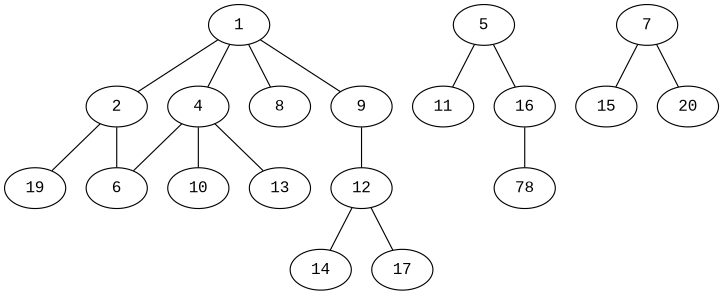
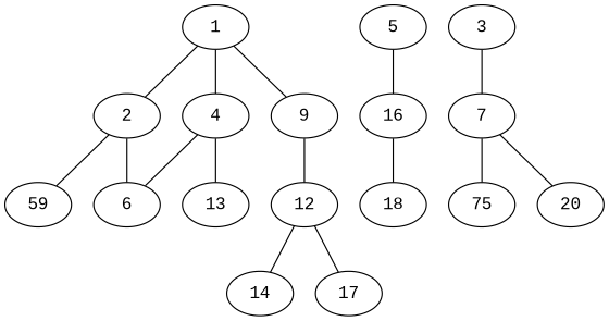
  graph {
    fontname="Liberation Mono"
    node [fontname="Liberation Mono"]
    edge [fontname="Liberation Mono"]
    1
    2
    4
-   8
    9
-   19
+   19 [label=59]
    6
-   10
    13
    5
-   11
    16
    12
+   3
    7
-   18 [label=78]
+   18
    14
    17
-   15
+   15 [label=75]
    20
    1 -- 2
    1 -- 4
-   1 -- 8
    1 -- 9
    2 -- 19
    2 -- 6
    4 -- 6
-   4 -- 10
    4 -- 13
    9 -- 12
-   5 -- 11
    5 -- 16
    16 -- 18
    12 -- 14
    12 -- 17
+   3 -- 7
    7 -- 15
    7 -- 20
  }
